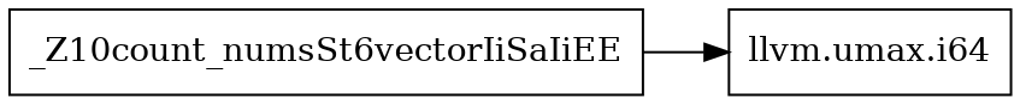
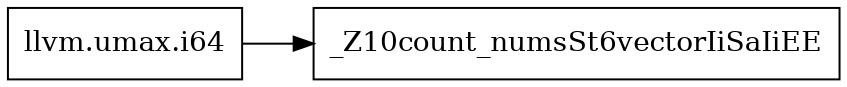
  digraph {
    rankdir=LR
    node [shape=box]
    n1 [label=_Z10count_numsSt6vectorIiSaIiEE]
    n2 [label="llvm.umax.i64"]
-   n1 -> n2
+   n2 -> n1
  }
